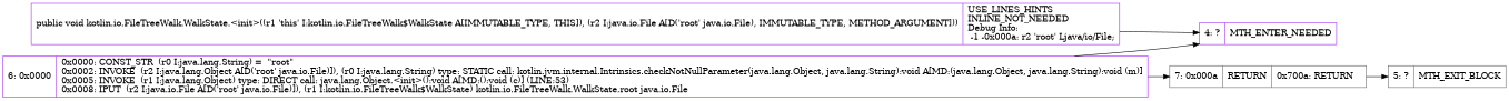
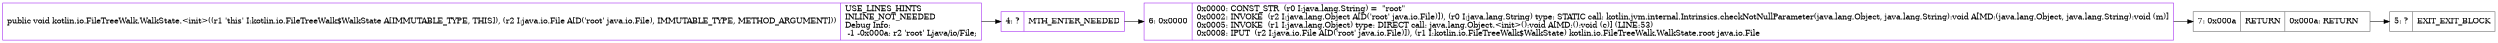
  digraph {
    rankdir=LR
    node [color=purple shape=record]
    n1 [label="{4\:\ ?|MTH_ENTER_NEEDED\l}"]
    n2 [label="{6\:\ 0x0000|0x0000: CONST_STR  (r0 I:java.lang.String) =  \"root\" \l0x0002: INVOKE  (r2 I:java.lang.Object A[D('root' java.io.File)]), (r0 I:java.lang.String) type: STATIC call: kotlin.jvm.internal.Intrinsics.checkNotNullParameter(java.lang.Object, java.lang.String):void A[MD:(java.lang.Object, java.lang.String):void (m)]\l0x0005: INVOKE  (r1 I:java.lang.Object) type: DIRECT call: java.lang.Object.\<init\>():void A[MD:():void (c)] (LINE:53)\l0x0008: IPUT  (r2 I:java.io.File A[D('root' java.io.File)]), (r1 I:kotlin.io.FileTreeWalk$WalkState) kotlin.io.FileTreeWalk.WalkState.root java.io.File \l}"]
-   n3 [color=gray40 label="{7\:\ 0x000a|RETURN\l|0x700a: RETURN   \l}"]
-   n4 [color=gray40 label="{5\:\ ?|MTH_EXIT_BLOCK\l}"]
+   n3 [color=gray40 label="{7\:\ 0x000a|RETURN\l|0x000a: RETURN   \l}"]
+   n4 [color=gray40 label="{5\:\ ?|EXIT_EXIT_BLOCK\l}"]
    n5 [label="{public void kotlin.io.FileTreeWalk.WalkState.\<init\>((r1 'this' I:kotlin.io.FileTreeWalk$WalkState A[IMMUTABLE_TYPE, THIS]), (r2 I:java.io.File A[D('root' java.io.File), IMMUTABLE_TYPE, METHOD_ARGUMENT]))  | USE_LINES_HINTS\lINLINE_NOT_NEEDED\lDebug Info:\l  \-1 \-0x000a: r2 'root' Ljava\/io\/File;\l}"]
-   n2 -> n1
+   n1 -> n2
    n2 -> n3
    n3 -> n4
    n5 -> n1
  }
